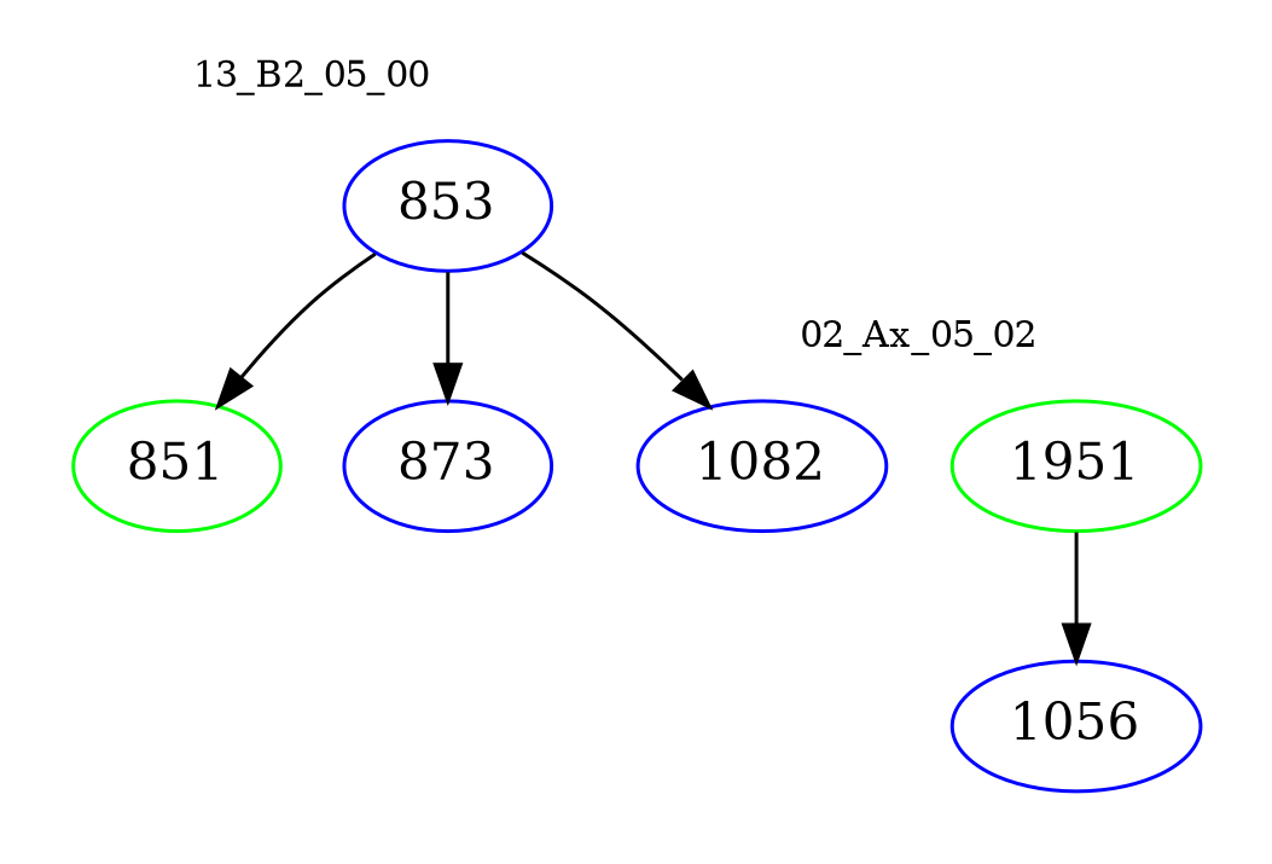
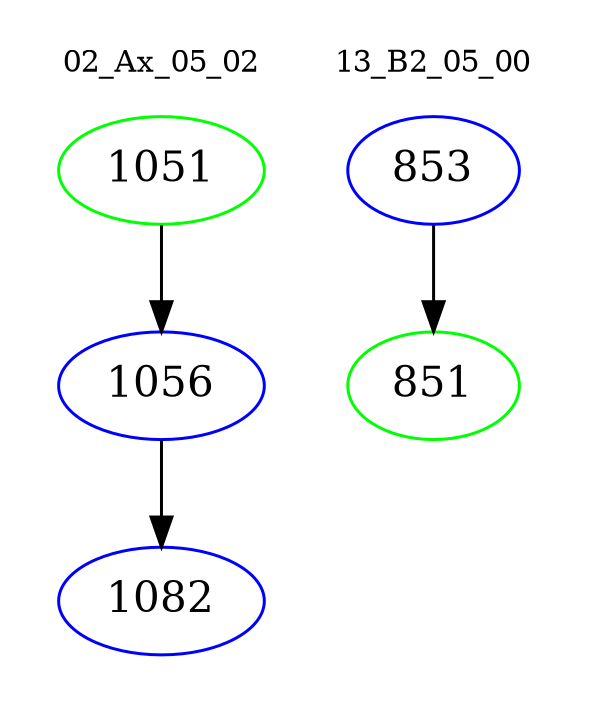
  digraph {
    node [color=blue]
    edge [color=black]
-   n1 [color=green label=1951]
+   n1 [color=green label=1051]
    n2 [label=1056]
    n3 [label=1082]
    n4 [color=green label=851]
    n5 [label=853]
-   n6 [label=873]
    subgraph cluster_1 {
      color=white
      fontsize=10
      label="02_Ax_05_02"
      n1
      n2
      n3
    }
    subgraph cluster_2 {
      color=white
      fontsize=10
      label="13_B2_05_00"
      n4
      n5
-     n6
    }
    n1 -> n2
-   n5 -> n3
+   n2 -> n3
    n5 -> n4
-   n5 -> n6
  }
